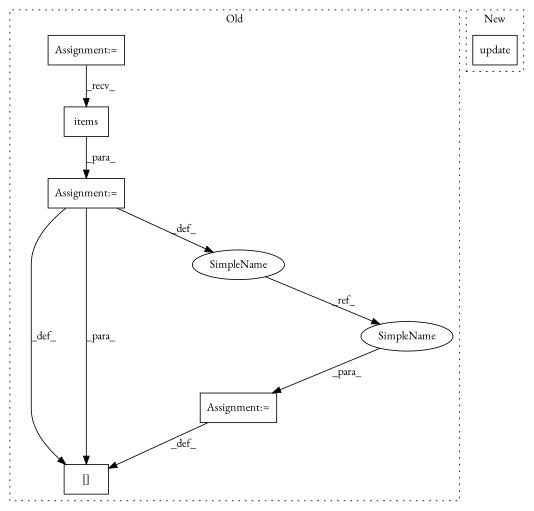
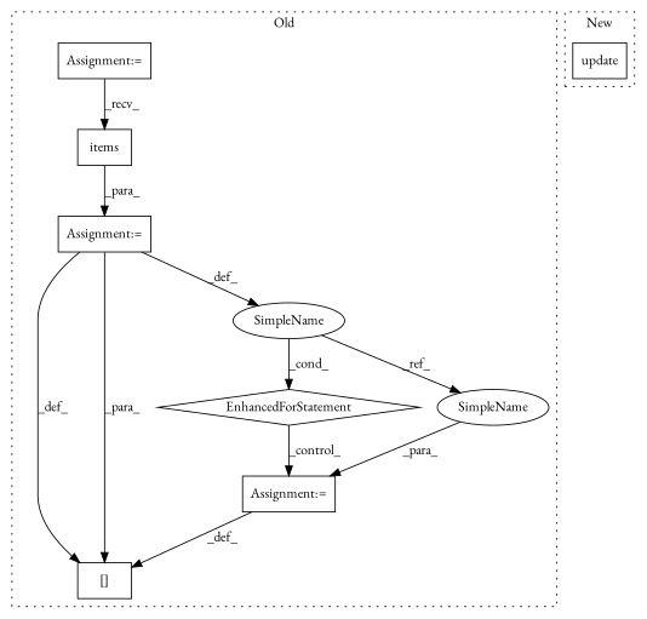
  digraph {
    fontname="EB Garamond"
    node [a=7 l=1 s="266,360" shape=box fontname="EB Garamond"]
    edge [fontname="EB Garamond"]
    n1 [a=32 l=7 label=items s=353]
    n2 [l="63,2" label="Assignment:="]
+   n3 [a=70 l="63,2" label=EnhancedForStatement shape=diamond]
    n4 [label="Assignment:=" s=374]
    n5 [a=2 l="2,1" label="[]" s="370,373"]
    n6 [a=42 label=SimpleName s=333 shape=ellipse]
    n7 [l=15 label="Assignment:=" s=218]
    n8 [a=42 label=SimpleName s=375 shape=ellipse]
    n9 [a=32 l="7,1" label=update s="243,265"]
    subgraph cluster_1 {
      label=Old
      style=dotted
      n1
      n2
+     n3
      n4
      n5
      n6
      n7
      n8
    }
    subgraph cluster_2 {
      label=New
      style=dotted
      n9
    }
    n1 -> n2 [label=_para_]
    n2 -> n5 [label=_def_]
    n2 -> n5 [label=_para_]
    n2 -> n6 [label=_def_]
+   n3 -> n4 [label=_control_]
    n4 -> n5 [label=_def_]
+   n6 -> n3 [label=_cond_]
    n6 -> n8 [label=_ref_]
    n7 -> n1 [label=_recv_]
    n8 -> n4 [label=_para_]
  }
